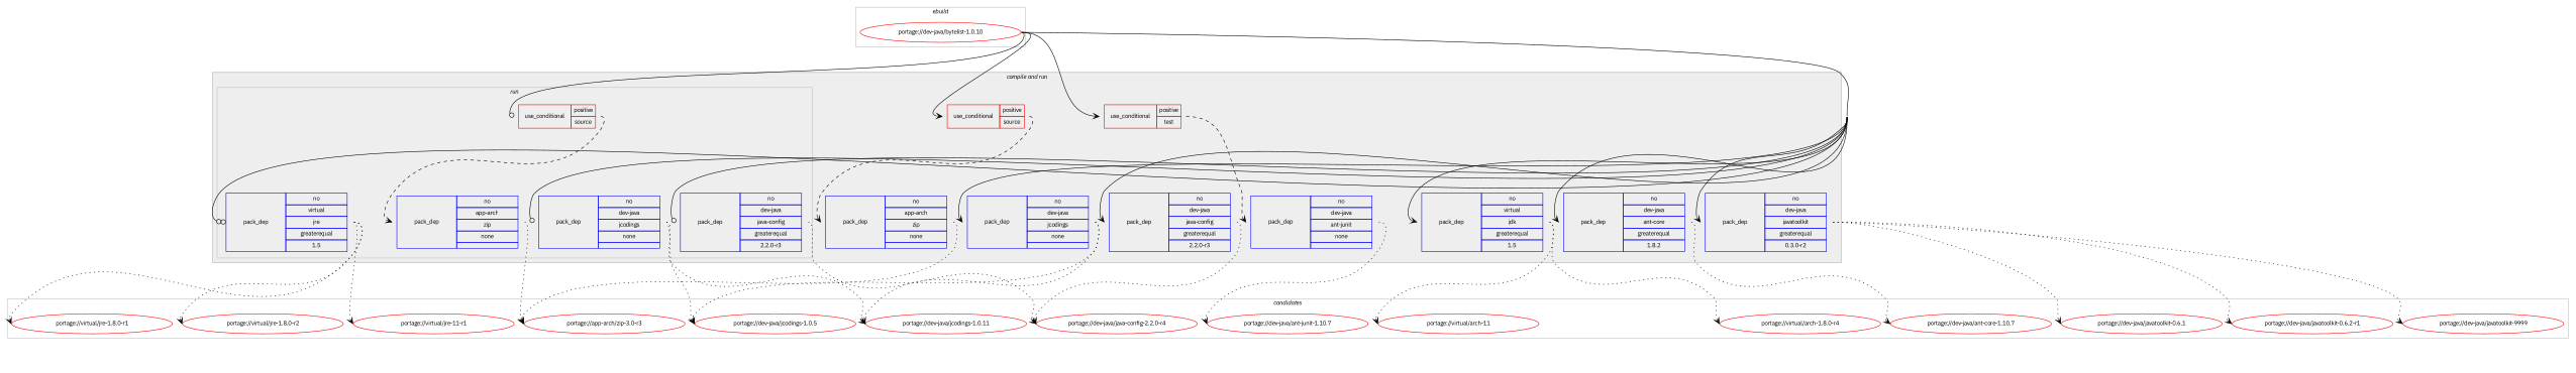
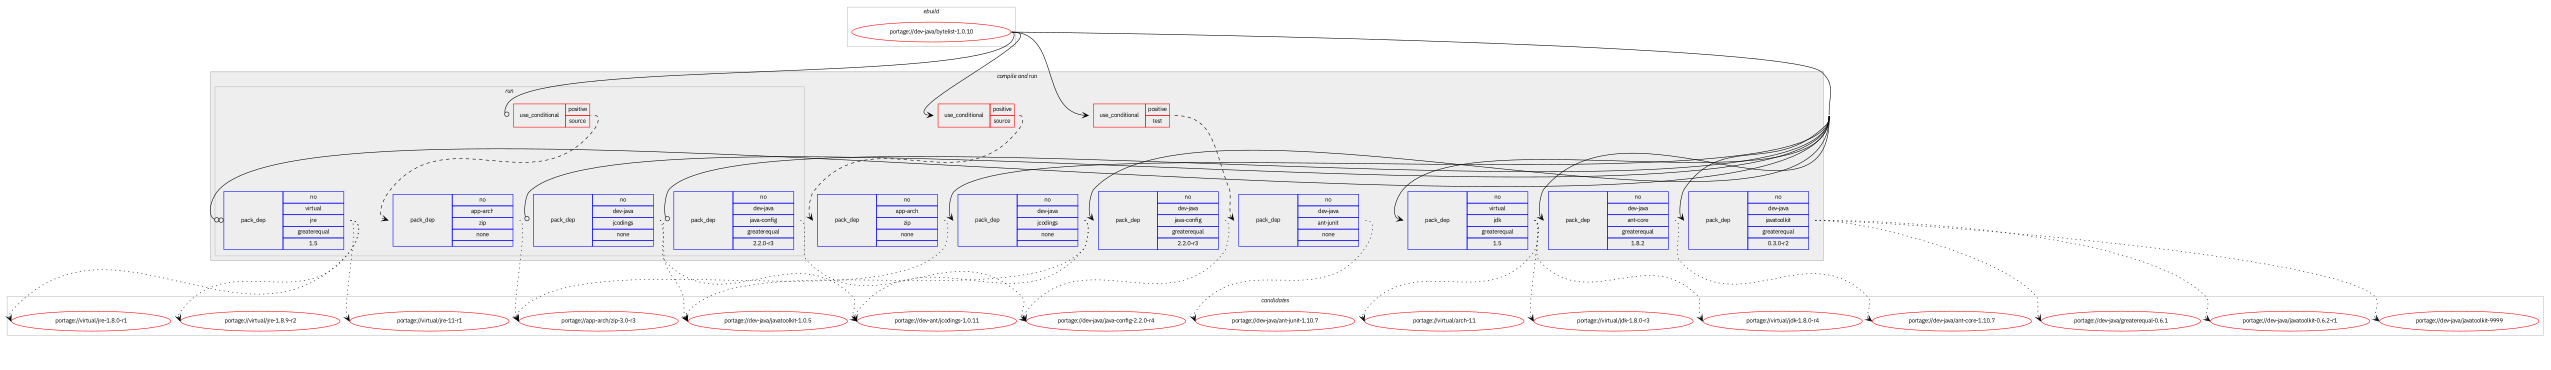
  digraph {
    compound=true
    concentrate=true
    fontname="IBM Plex Sans"
    fontsize=10
    newrank=true
    rankdir=TB
    ranksep=1.5
    node [color=red fontname="IBM Plex Sans" fontsize=10]
    edge [arrowhead=vee fontname="IBM Plex Sans" headport=w style=dotted tailport=e weight=100]
    n1 [label="portage://dev-java/bytelist-1.0.10" width=4]
    n2 [color=blue label=<<TABLE BORDER="0" CELLBORDER="1" CELLSPACING="0" CELLPADDING="4" WIDTH="220"><TR><TD ROWSPAN="6" CELLPADDING="30">pack_dep</TD></TR><TR><TD WIDTH="110">no</TD></TR><TR><TD>app-arch</TD></TR><TR><TD>zip</TD></TR><TR><TD>none</TD></TR><TR><TD></TD></TR></TABLE>> shape=none]
    n3 [label=<<TABLE BORDER="0" CELLBORDER="1" CELLSPACING="0" CELLPADDING="4"><TR><TD ROWSPAN="3" CELLPADDING="10">use_conditional</TD></TR><TR><TD>positive</TD></TR><TR><TD>source</TD></TR></TABLE>> shape=none]
    n4 [color=blue label=<<TABLE BORDER="0" CELLBORDER="1" CELLSPACING="0" CELLPADDING="4" WIDTH="220"><TR><TD ROWSPAN="6" CELLPADDING="30">pack_dep</TD></TR><TR><TD WIDTH="110">no</TD></TR><TR><TD>dev-java</TD></TR><TR><TD>ant-junit</TD></TR><TR><TD>none</TD></TR><TR><TD></TD></TR></TABLE>> shape=none]
    n5 [label=<<TABLE BORDER="0" CELLBORDER="1" CELLSPACING="0" CELLPADDING="4"><TR><TD ROWSPAN="3" CELLPADDING="10">use_conditional</TD></TR><TR><TD>positive</TD></TR><TR><TD>test</TD></TR></TABLE>> shape=none]
    n6 [color=blue label=<<TABLE BORDER="0" CELLBORDER="1" CELLSPACING="0" CELLPADDING="4" WIDTH="220"><TR><TD ROWSPAN="6" CELLPADDING="30">pack_dep</TD></TR><TR><TD WIDTH="110">no</TD></TR><TR><TD>dev-java</TD></TR><TR><TD>ant-core</TD></TR><TR><TD>greaterequal</TD></TR><TR><TD>1.8.2</TD></TR></TABLE>> shape=none]
    n7 [color=blue label=<<TABLE BORDER="0" CELLBORDER="1" CELLSPACING="0" CELLPADDING="4" WIDTH="220"><TR><TD ROWSPAN="6" CELLPADDING="30">pack_dep</TD></TR><TR><TD WIDTH="110">no</TD></TR><TR><TD>dev-java</TD></TR><TR><TD>java-config</TD></TR><TR><TD>greaterequal</TD></TR><TR><TD>2.2.0-r3</TD></TR></TABLE>> shape=none]
    n8 [color=blue label=<<TABLE BORDER="0" CELLBORDER="1" CELLSPACING="0" CELLPADDING="4" WIDTH="220"><TR><TD ROWSPAN="6" CELLPADDING="30">pack_dep</TD></TR><TR><TD WIDTH="110">no</TD></TR><TR><TD>dev-java</TD></TR><TR><TD>javatoolkit</TD></TR><TR><TD>greaterequal</TD></TR><TR><TD>0.3.0-r2</TD></TR></TABLE>> shape=none]
    n9 [color=blue label=<<TABLE BORDER="0" CELLBORDER="1" CELLSPACING="0" CELLPADDING="4" WIDTH="220"><TR><TD ROWSPAN="6" CELLPADDING="30">pack_dep</TD></TR><TR><TD WIDTH="110">no</TD></TR><TR><TD>dev-java</TD></TR><TR><TD>jcodings</TD></TR><TR><TD>none</TD></TR><TR><TD></TD></TR></TABLE>> shape=none]
    n10 [color=blue label=<<TABLE BORDER="0" CELLBORDER="1" CELLSPACING="0" CELLPADDING="4" WIDTH="220"><TR><TD ROWSPAN="6" CELLPADDING="30">pack_dep</TD></TR><TR><TD WIDTH="110">no</TD></TR><TR><TD>virtual</TD></TR><TR><TD>jdk</TD></TR><TR><TD>greaterequal</TD></TR><TR><TD>1.5</TD></TR></TABLE>> shape=none]
    n11 [color=blue label=<<TABLE BORDER="0" CELLBORDER="1" CELLSPACING="0" CELLPADDING="4" WIDTH="220"><TR><TD ROWSPAN="6" CELLPADDING="30">pack_dep</TD></TR><TR><TD WIDTH="110">no</TD></TR><TR><TD>app-arch</TD></TR><TR><TD>zip</TD></TR><TR><TD>none</TD></TR><TR><TD></TD></TR></TABLE>> shape=none]
    n12 [label=<<TABLE BORDER="0" CELLBORDER="1" CELLSPACING="0" CELLPADDING="4"><TR><TD ROWSPAN="3" CELLPADDING="10">use_conditional</TD></TR><TR><TD>positive</TD></TR><TR><TD>source</TD></TR></TABLE>> shape=none]
    n13 [color=blue label=<<TABLE BORDER="0" CELLBORDER="1" CELLSPACING="0" CELLPADDING="4" WIDTH="220"><TR><TD ROWSPAN="6" CELLPADDING="30">pack_dep</TD></TR><TR><TD WIDTH="110">no</TD></TR><TR><TD>dev-java</TD></TR><TR><TD>java-config</TD></TR><TR><TD>greaterequal</TD></TR><TR><TD>2.2.0-r3</TD></TR></TABLE>> shape=none]
    n14 [color=blue label=<<TABLE BORDER="0" CELLBORDER="1" CELLSPACING="0" CELLPADDING="4" WIDTH="220"><TR><TD ROWSPAN="6" CELLPADDING="30">pack_dep</TD></TR><TR><TD WIDTH="110">no</TD></TR><TR><TD>dev-java</TD></TR><TR><TD>jcodings</TD></TR><TR><TD>none</TD></TR><TR><TD></TD></TR></TABLE>> shape=none]
    n15 [color=blue label=<<TABLE BORDER="0" CELLBORDER="1" CELLSPACING="0" CELLPADDING="4" WIDTH="220"><TR><TD ROWSPAN="6" CELLPADDING="30">pack_dep</TD></TR><TR><TD WIDTH="110">no</TD></TR><TR><TD>virtual</TD></TR><TR><TD>jre</TD></TR><TR><TD>greaterequal</TD></TR><TR><TD>1.5</TD></TR></TABLE>> shape=none]
    n16 [label="portage://app-arch/zip-3.0-r3" width=4]
    n17 [label="portage://dev-java/ant-junit-1.10.7" width=4]
    n18 [label="portage://dev-java/ant-core-1.10.7" width=4]
    n19 [label="portage://dev-java/java-config-2.2.0-r4" width=4]
    n20 [label="portage://dev-java/javatoolkit-9999" width=4]
    n21 [label="portage://dev-java/javatoolkit-0.6.2-r1" width=4]
-   n22 [label="portage://dev-java/javatoolkit-0.6.1" width=4]
-   n23 [label="portage://dev-java/jcodings-1.0.5" width=4]
-   n24 [label="portage://dev-java/jcodings-1.0.11" width=4]
+   n22 [label="portage://dev-java/greaterequal-0.6.1" width=4]
+   n23 [label="portage://dev-java/javatoolkit-1.0.5" width=4]
+   n24 [label="portage://dev-ant/jcodings-1.0.11" width=4]
    n25 [label="portage://virtual/arch-11" width=4]
-   n26 [label="portage://virtual/arch-1.8.0-r4" width=4]
+   n26 [label="portage://virtual/jdk-1.8.0-r4" width=4]
+   n27 [label="portage://virtual/jdk-1.8.0-r3" width=4]
    n28 [label="portage://virtual/jre-11-r1" width=4]
-   n29 [label="portage://virtual/jre-1.8.0-r2" width=4]
+   n29 [label="portage://virtual/jre-1.8.9-r2" width=4]
    n30 [label="portage://virtual/jre-1.8.0-r1" width=4]
    subgraph cluster_1 {
      color=gray
      label=<<i>ebuild</i>>
      rank=same
      n1
    }
    subgraph cluster_2 {
      color=gray
      label=<<i>dependencies</i>>
      subgraph cluster_3 {
        color=gray
        fillcolor="#eeeeee"
        label=<<i>compile</i>>
        style=filled
        subgraph sub_4 {
          color=gray
          fillcolor="#eeeeee"
          label=<<i>compile</i>>
          style=filled
          n3
          subgraph sub_5 {
            color=gray
            fillcolor="#eeeeee"
            label=<<i>compile</i>>
            style=filled
            n2
          }
        }
        subgraph sub_6 {
          color=gray
          fillcolor="#eeeeee"
          label=<<i>compile</i>>
          style=filled
          n5
          subgraph sub_7 {
            color=gray
            fillcolor="#eeeeee"
            label=<<i>compile</i>>
            style=filled
            n4
          }
        }
        subgraph sub_8 {
          color=gray
          fillcolor="#eeeeee"
          label=<<i>compile</i>>
          style=filled
          n6
        }
        subgraph sub_9 {
          color=gray
          fillcolor="#eeeeee"
          label=<<i>compile</i>>
          style=filled
          n7
        }
        subgraph sub_10 {
          color=gray
          fillcolor="#eeeeee"
          label=<<i>compile</i>>
          style=filled
          n8
        }
        subgraph sub_11 {
          color=gray
          fillcolor="#eeeeee"
          label=<<i>compile</i>>
          style=filled
          n9
        }
        subgraph sub_12 {
          color=gray
          fillcolor="#eeeeee"
          label=<<i>compile</i>>
          style=filled
          n10
        }
      }
      subgraph cluster_13 {
        color=gray
        fillcolor="#eeeeee"
        label=<<i>compile and run</i>>
        style=filled
      }
      subgraph cluster_14 {
        color=gray
        fillcolor="#eeeeee"
        label=<<i>run</i>>
        style=filled
        subgraph sub_15 {
          color=gray
          fillcolor="#eeeeee"
          label=<<i>run</i>>
          style=filled
          n12
          subgraph sub_16 {
            color=gray
            fillcolor="#eeeeee"
            label=<<i>run</i>>
            style=filled
            n11
          }
        }
        subgraph sub_17 {
          color=gray
          fillcolor="#eeeeee"
          label=<<i>run</i>>
          style=filled
          n13
        }
        subgraph sub_18 {
          color=gray
          fillcolor="#eeeeee"
          label=<<i>run</i>>
          style=filled
          n14
        }
        subgraph sub_19 {
          color=gray
          fillcolor="#eeeeee"
          label=<<i>run</i>>
          style=filled
          n15
        }
      }
    }
    subgraph cluster_20 {
      color=gray
      label=<<i>candidates</i>>
      rank=same
      subgraph sub_21 {
        color=black
        label=<<i>candidates</i>>
        nodesep=1
        rank=same
        n16
      }
      subgraph sub_22 {
        color=black
        label=<<i>candidates</i>>
        nodesep=1
        rank=same
        n17
      }
      subgraph sub_23 {
        color=black
        label=<<i>candidates</i>>
        nodesep=1
        rank=same
        n18
      }
      subgraph sub_24 {
        color=black
        label=<<i>candidates</i>>
        nodesep=1
        rank=same
        n19
      }
      subgraph sub_25 {
        color=black
        label=<<i>candidates</i>>
        nodesep=1
        rank=same
        n20
        n21
        n22
      }
      subgraph sub_26 {
        color=black
        label=<<i>candidates</i>>
        nodesep=1
        rank=same
        n23
        n24
      }
      subgraph sub_27 {
        color=black
        label=<<i>candidates</i>>
        nodesep=1
        rank=same
        n25
        n26
+       n27
      }
      subgraph sub_28 {
        color=black
        label=<<i>candidates</i>>
        nodesep=1
        rank=same
        n16
      }
      subgraph sub_29 {
        color=black
        label=<<i>candidates</i>>
        nodesep=1
        rank=same
        n19
      }
      subgraph sub_30 {
        color=black
        label=<<i>candidates</i>>
        nodesep=1
        rank=same
        n23
        n24
      }
      subgraph sub_31 {
        color=black
        label=<<i>candidates</i>>
        nodesep=1
        rank=same
        n28
        n29
        n30
      }
    }
    n1 -> n3 [style=solid weight=20]
    n1 -> n5 [style=solid weight=20]
    n1 -> n6 [style=solid weight=20]
    n1 -> n7 [style=solid weight=20]
    n1 -> n8 [style=solid weight=20]
    n1 -> n9 [style=solid weight=20]
    n1 -> n10 [style=solid weight=20]
    n1 -> n12 [arrowhead=odot style=solid weight=20]
    n1 -> n13 [arrowhead=odot style=solid weight=20]
    n1 -> n14 [arrowhead=odot style=solid weight=20]
    n1 -> n15 [arrowhead=odot style=solid weight=20]
    n2 -> n16
    n3 -> n2 [style=dashed weight=20]
    n4 -> n17
    n5 -> n4 [style=dashed weight=20]
    n6 -> n18
    n7 -> n19
    n8 -> n20
    n8 -> n21
    n8 -> n22
    n9 -> n23
    n9 -> n24
    n10 -> n25
    n10 -> n26
+   n10 -> n27
    n11 -> n16
    n12 -> n11 [style=dashed weight=20]
    n13 -> n19
    n14 -> n23
    n14 -> n24
    n15 -> n28
    n15 -> n29
    n15 -> n30
  }
